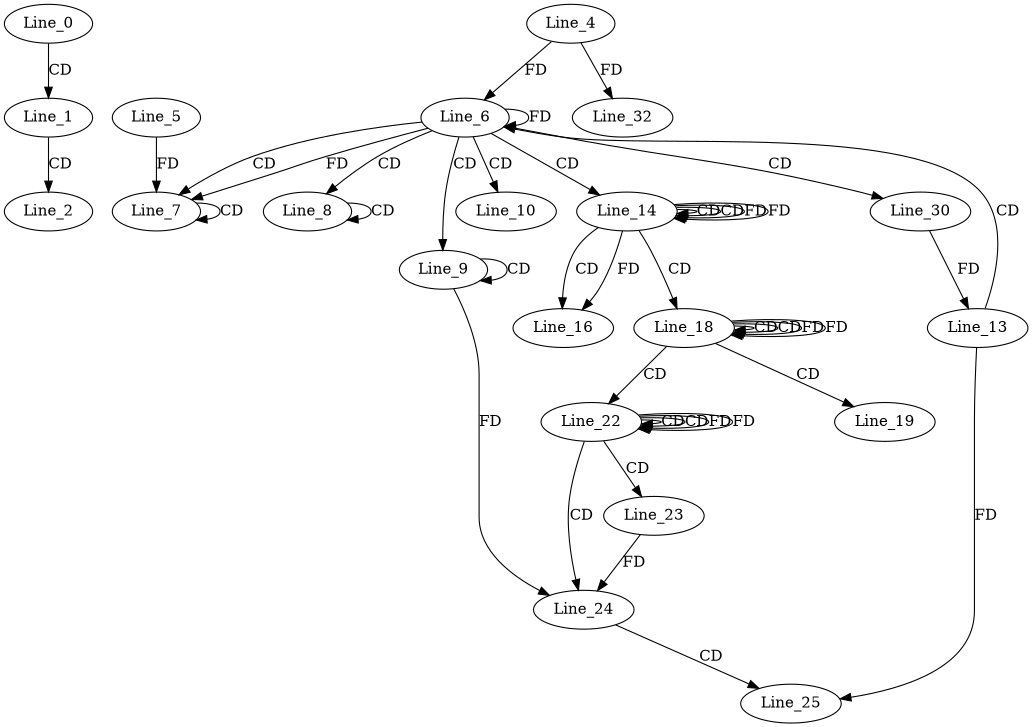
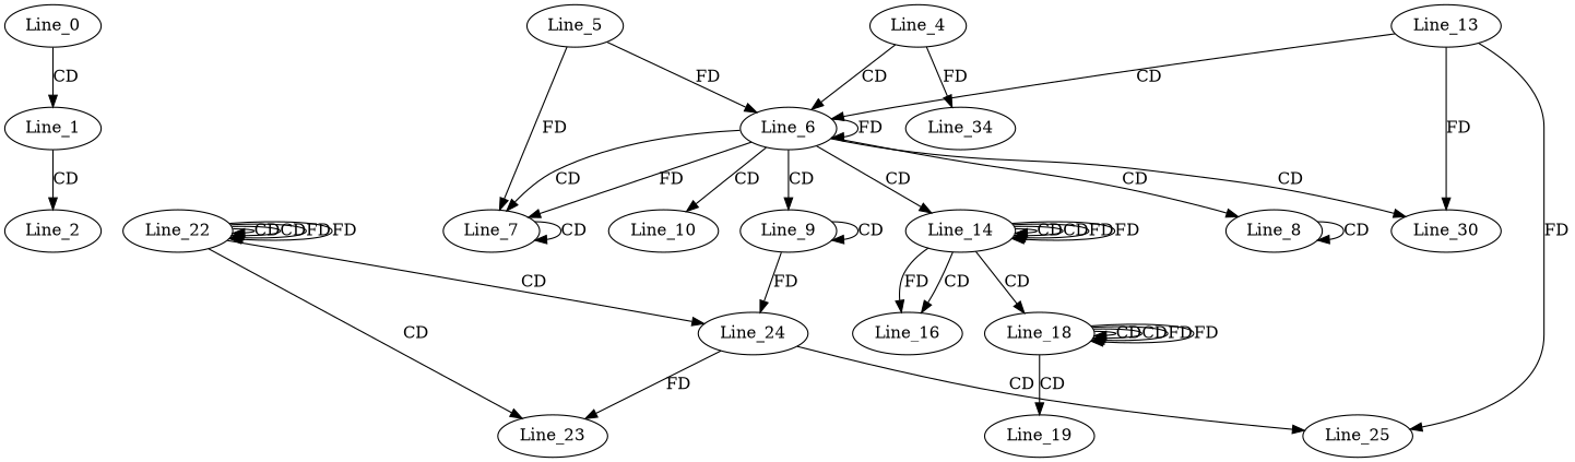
  digraph {
    Line_0
    Line_1
    Line_2
    Line_6
    Line_7
    Line_8
    Line_9
    Line_10
    Line_14
    Line_30
    Line_24
    Line_13
    Line_25
    n14 [label=Line_16]
    Line_18
    Line_5
    Line_4
-   Line_32
+   Line_32 [label=Line_34]
    Line_22
    Line_23
    Line_19
    Line_0 -> Line_1 [label=CD]
    Line_1 -> Line_2 [label=CD]
    Line_6 -> Line_6 [label=FD]
    Line_6 -> Line_7 [label=CD]
    Line_6 -> Line_7 [label=FD]
    Line_6 -> Line_8 [label=CD]
    Line_6 -> Line_9 [label=CD]
    Line_6 -> Line_10 [label=CD]
    Line_6 -> Line_14 [label=CD]
    Line_6 -> Line_30 [label=CD]
    Line_7 -> Line_7 [label=CD]
    Line_8 -> Line_8 [label=CD]
    Line_9 -> Line_9 [label=CD]
    Line_9 -> Line_24 [label=FD]
    Line_14 -> Line_14 [label=CD]
    Line_14 -> Line_14 [label=CD]
    Line_14 -> Line_14 [label=FD]
    Line_14 -> Line_14 [label=FD]
    Line_14 -> n14 [label=CD]
    Line_14 -> n14 [label=FD]
    Line_14 -> Line_18 [label=CD]
    Line_24 -> Line_25 [label=CD]
    Line_13 -> Line_6 [label=CD]
-   Line_30 -> Line_13 [label=FD]
+   Line_13 -> Line_30 [label=FD]
    Line_13 -> Line_25 [label=FD]
    Line_18 -> Line_18 [label=CD]
    Line_18 -> Line_18 [label=CD]
    Line_18 -> Line_18 [label=FD]
    Line_18 -> Line_18 [label=FD]
-   Line_18 -> Line_22 [label=CD]
    Line_18 -> Line_19 [label=CD]
+   Line_5 -> Line_6 [label=FD]
    Line_5 -> Line_7 [label=FD]
-   Line_4 -> Line_6 [label=FD]
+   Line_4 -> Line_6 [label=CD]
    Line_4 -> Line_32 [label=FD]
    Line_22 -> Line_24 [label=CD]
    Line_22 -> Line_22 [label=CD]
    Line_22 -> Line_22 [label=CD]
    Line_22 -> Line_22 [label=FD]
    Line_22 -> Line_22 [label=FD]
    Line_22 -> Line_23 [label=CD]
-   Line_23 -> Line_24 [label=FD]
+   Line_24 -> Line_23 [label=FD]
  }
